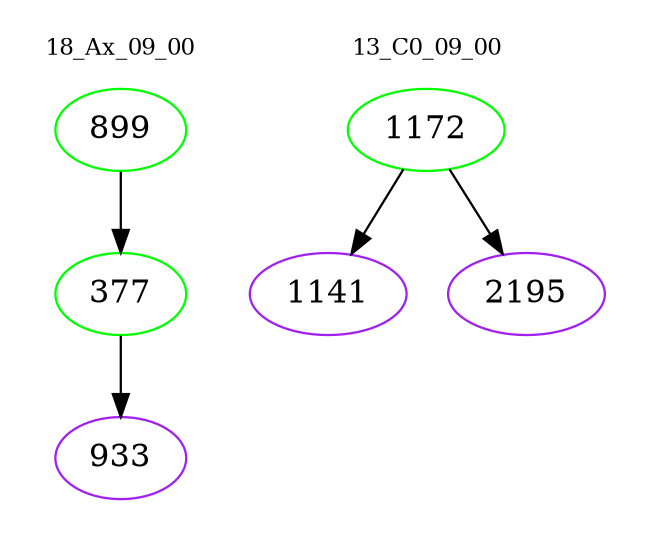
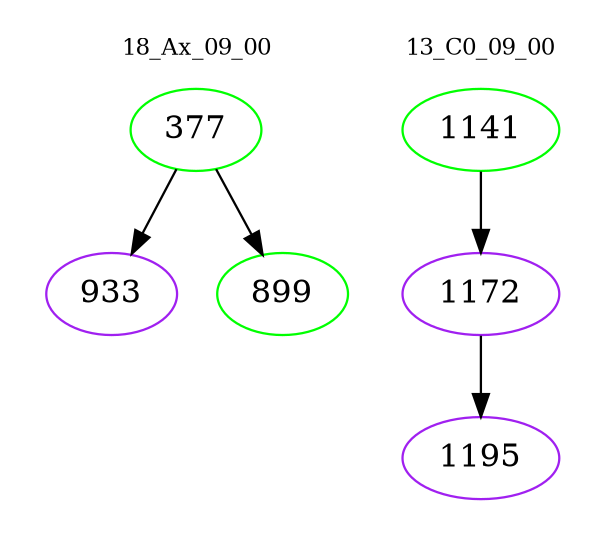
  digraph {
    node [color=green]
    edge [color=black]
    n1 [label=377]
    n2 [color=purple label=933]
    n3 [label=899]
-   n4 [label=1172]
-   n5 [color=purple label=1141]
-   n6 [color=purple label=2195]
+   n4 [color=purple label=1172]
+   n5 [label=1141]
+   n6 [color=purple label=1195]
    subgraph cluster_1 {
      color=white
      fontsize=10
      label="18_Ax_09_00"
      n1
      n2
      n3
    }
    subgraph cluster_2 {
      color=white
      fontsize=10
      label="13_C0_09_00"
      n4
      n5
      n6
    }
    n1 -> n2
-   n3 -> n1
-   n4 -> n5
+   n1 -> n3
+   n5 -> n4
    n4 -> n6
  }
